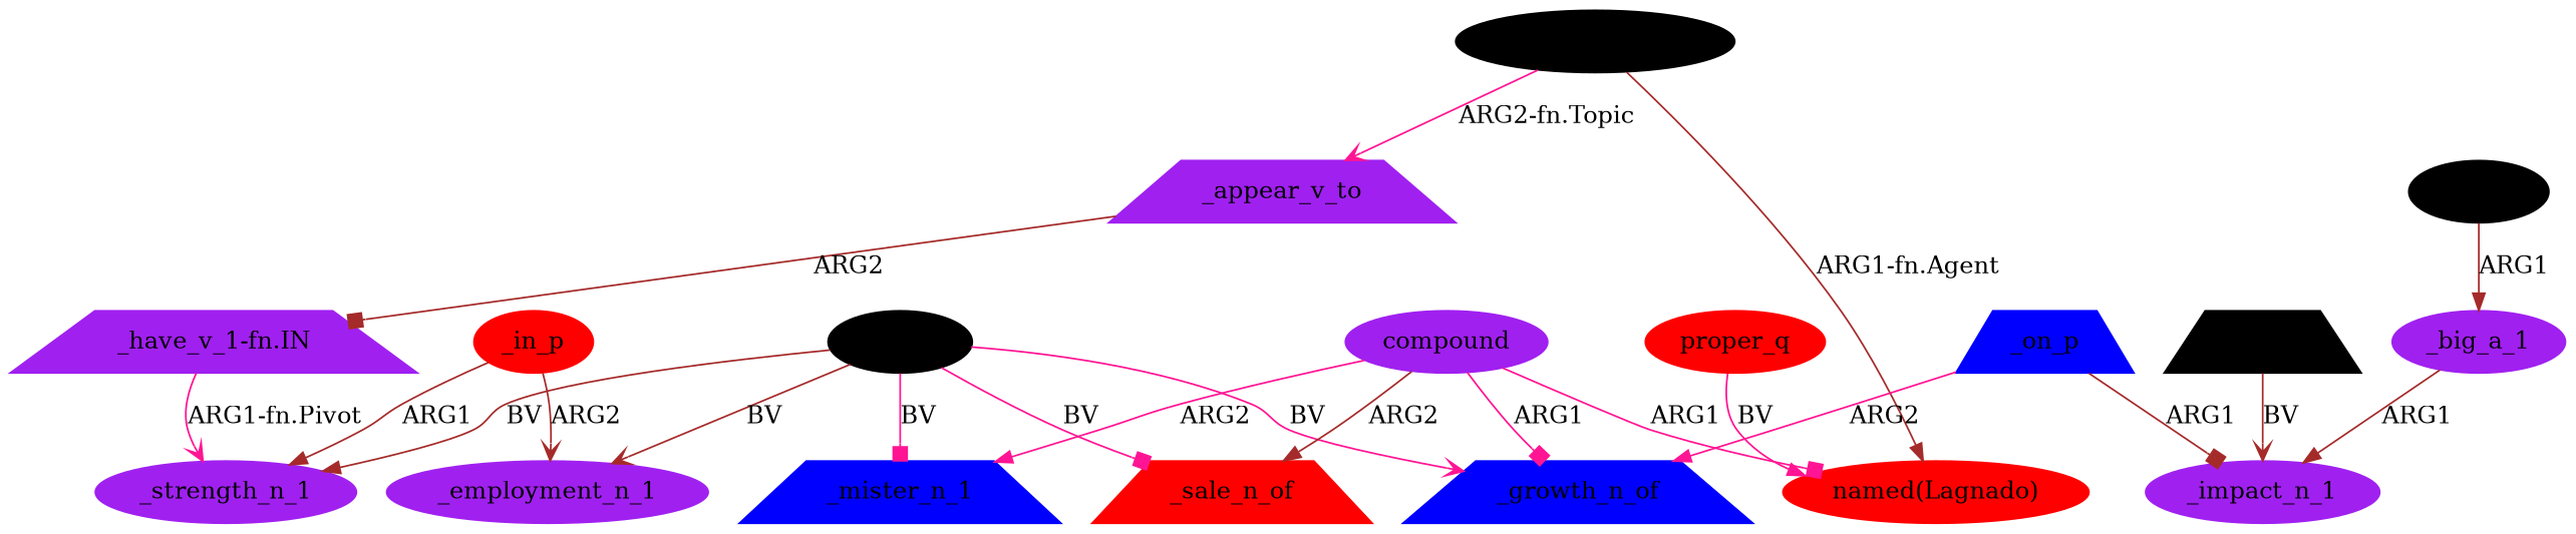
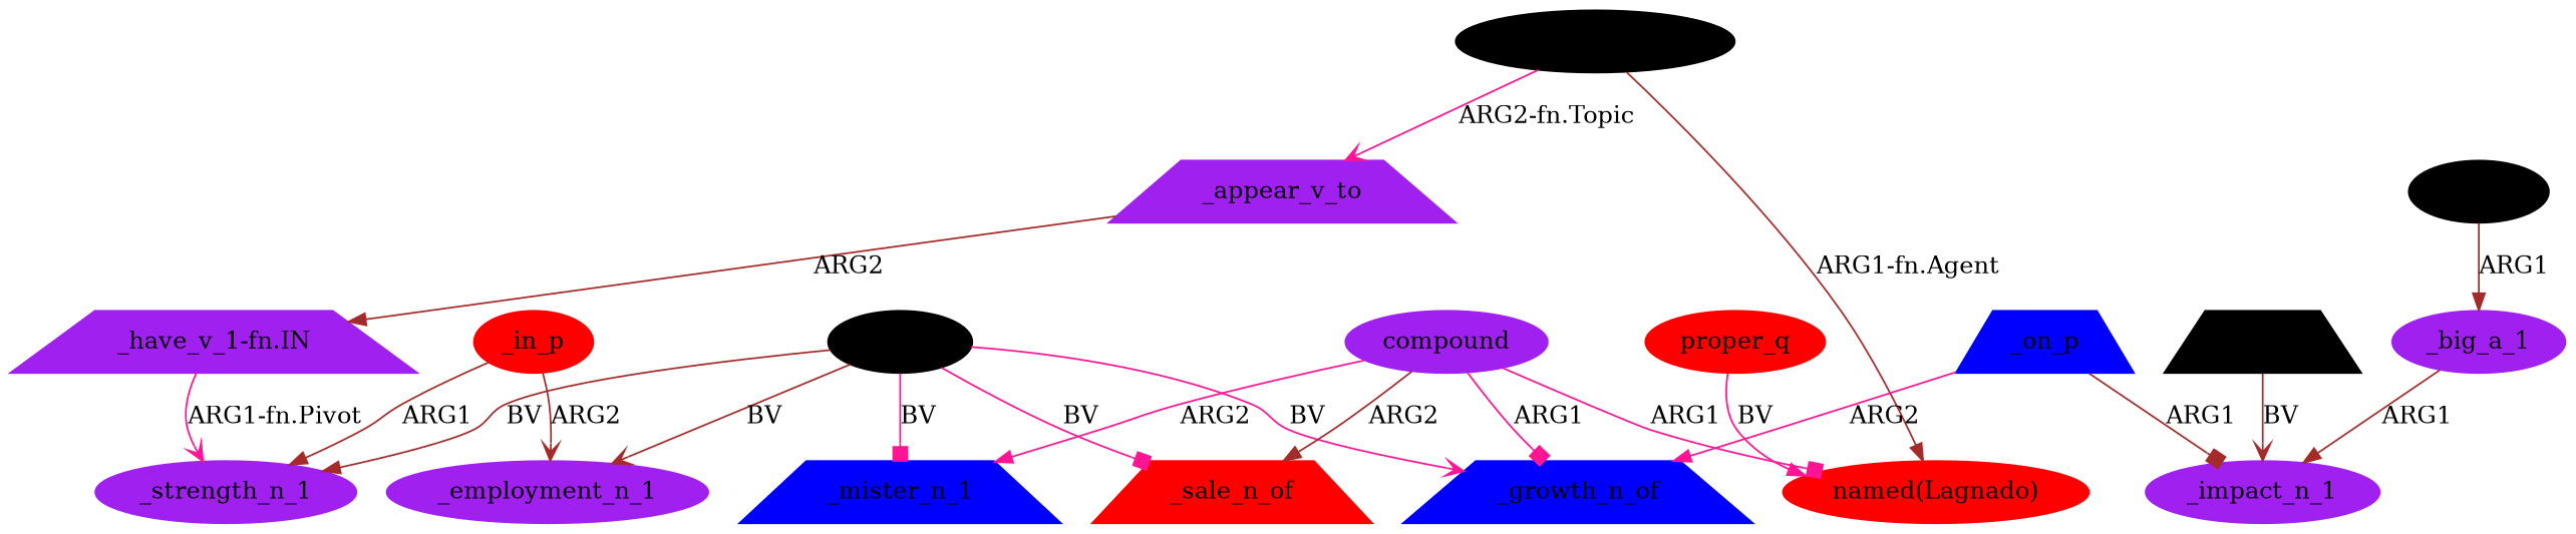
  digraph {
    node [color=purple shape=ellipse style=filled]
    edge [arrowhead=normal color=brown]
    udef_q [color=black]
    _employment_n_1
    _strength_n_1
    _mister_n_1 [color=blue shape=trapezium]
    _growth_n_of [color=blue shape=trapezium]
    _sale_n_of [color=red shape=trapezium]
    _the_q [color=black shape=trapezium]
    _impact_n_1
    compound
    "named(Lagnado)" [color=red]
    _big_a_1
    _appear_v_to [shape=trapezium]
    "_have_v_1-fn.IN" [shape=trapezium]
    "_say_v_to-fn.IN" [color=black]
    _on_p [color=blue shape=trapezium]
    _in_p [color=red]
    proper_q [color=red]
    superl [color=black]
    udef_q -> _employment_n_1 [arrowhead=vee label=BV]
    udef_q -> _strength_n_1 [label=BV]
    udef_q -> _mister_n_1 [arrowhead=box color=deeppink label=BV]
    udef_q -> _growth_n_of [arrowhead=vee color=deeppink label=BV]
    udef_q -> _sale_n_of [arrowhead=box color=deeppink label=BV]
    _the_q -> _impact_n_1 [arrowhead=vee label=BV]
    compound -> _mister_n_1 [color=deeppink label=ARG2]
    compound -> _growth_n_of [arrowhead=box color=deeppink label=ARG1]
    compound -> _sale_n_of [label=ARG2]
    compound -> "named(Lagnado)" [arrowhead=box color=deeppink label=ARG1]
    _big_a_1 -> _impact_n_1 [label=ARG1]
-   _appear_v_to -> "_have_v_1-fn.IN" [arrowhead=box label=ARG2]
+   _appear_v_to -> "_have_v_1-fn.IN" [label=ARG2]
    "_have_v_1-fn.IN" -> _strength_n_1 [arrowhead=vee color=deeppink label="ARG1-fn.Pivot"]
    "_say_v_to-fn.IN" -> "named(Lagnado)" [label="ARG1-fn.Agent"]
    "_say_v_to-fn.IN" -> _appear_v_to [arrowhead=vee color=deeppink label="ARG2-fn.Topic"]
    _on_p -> _growth_n_of [color=deeppink label=ARG2]
    _on_p -> _impact_n_1 [arrowhead=box label=ARG1]
    _in_p -> _employment_n_1 [arrowhead=vee label=ARG2]
    _in_p -> _strength_n_1 [label=ARG1]
    proper_q -> "named(Lagnado)" [color=deeppink label=BV]
    superl -> _big_a_1 [label=ARG1]
  }
